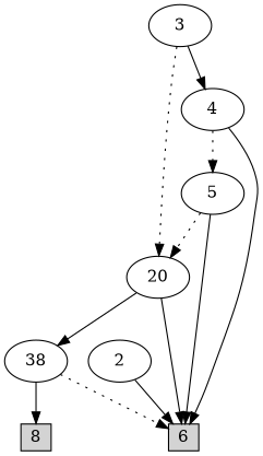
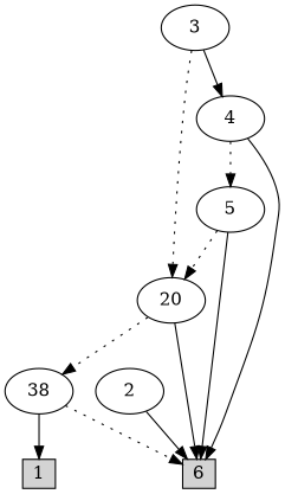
  digraph {
    edge [style=filled]
    n1 [height=0.3 label=6 shape=box style=filled width=0.3]
-   n2 [height=0.3 label=8 shape=box style=filled width=0.3]
+   n2 [height=0.3 label=1 shape=box style=filled width=0.3]
    n3 [label=2]
    n4 [label=3]
    n5 [label=20]
    n6 [label=4]
    n7 [label=38]
    n8 [label=5]
    n3 -> n1
    n4 -> n5 [style=dotted]
    n4 -> n6
    n5 -> n1
-   n5 -> n7
+   n5 -> n7 [style=dotted]
    n6 -> n1
    n6 -> n8 [style=dotted]
    n7 -> n1 [style=dotted]
    n7 -> n2
    n8 -> n1
    n8 -> n5 [style=dotted]
  }
